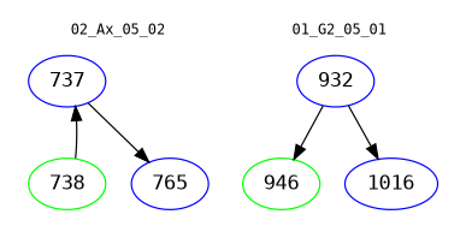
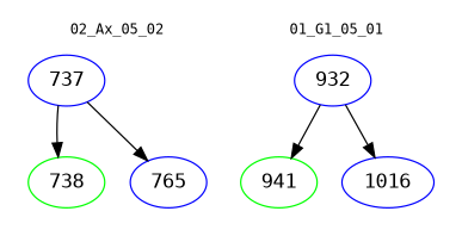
  digraph {
    fontname="DejaVu Sans Mono"
    node [color=blue fontname="DejaVu Sans Mono"]
    edge [color=black fontname="DejaVu Sans Mono"]
    n1 [label=737]
    n2 [color=green label=738]
    n3 [label=765]
    n4 [label=932]
-   n5 [color=green label=946]
+   n5 [color=green label=941]
    n6 [label=1016]
    subgraph cluster_1 {
      color=white
      fontsize=10
      label="02_Ax_05_02"
      n1
      n2
      n3
    }
    subgraph cluster_2 {
      color=white
      fontsize=10
-     label="01_G2_05_01"
+     label="01_G1_05_01"
      n4
      n5
      n6
    }
-   n2 -> n1
+   n1 -> n2
    n1 -> n3
    n4 -> n5
    n4 -> n6
  }
